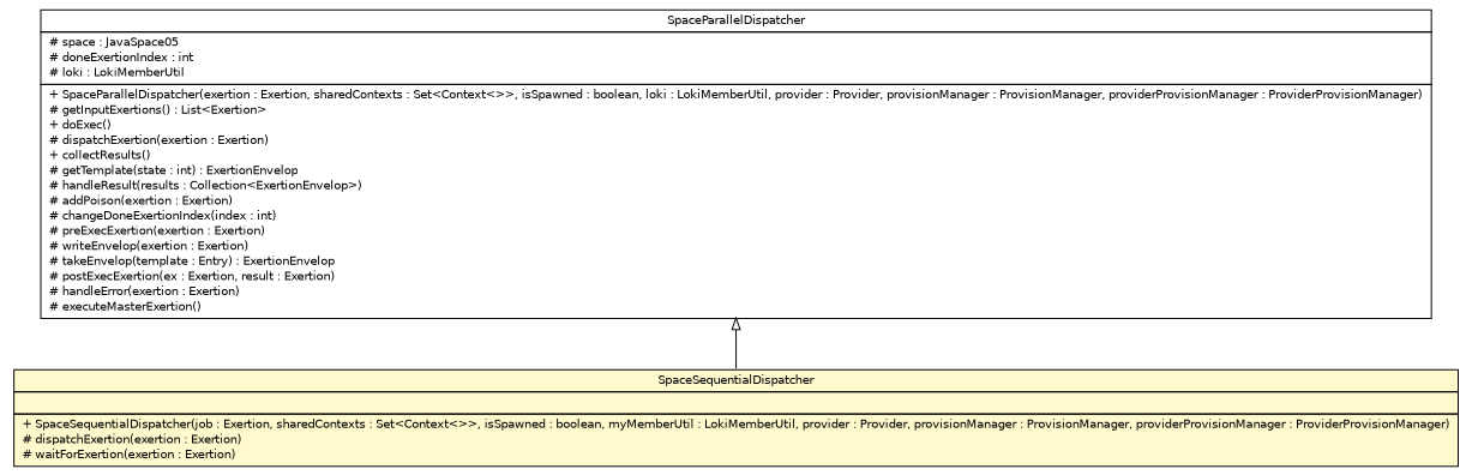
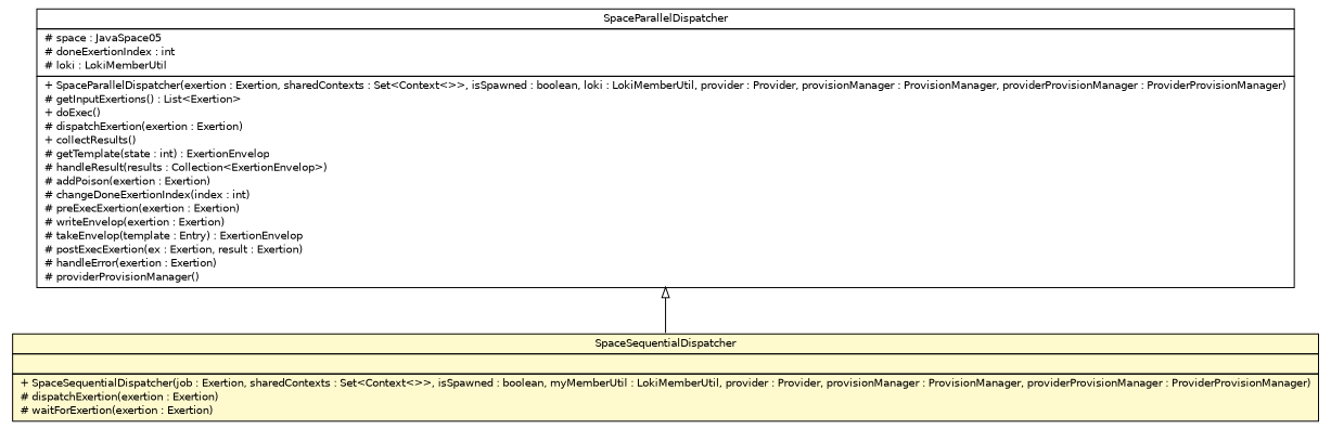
  digraph {
    nodesep=0.25
    ranksep=0.5
    node [fontcolor=black fontname=Helvetica fontsize=10.0 shape=plaintext]
    n1 [label=<<table title="sorcer.core.dispatch.SpaceSequentialDispatcher" border="0" cellborder="1" cellspacing="0" cellpadding="2" port="p" bgcolor="lemonChiffon" href="./SpaceSequentialDispatcher.html"> 		<tr><td><table border="0" cellspacing="0" cellpadding="1"> <tr><td align="center" balign="center"> SpaceSequentialDispatcher </td></tr> 		</table></td></tr> 		<tr><td><table border="0" cellspacing="0" cellpadding="1"> <tr><td align="left" balign="left">  </td></tr> 		</table></td></tr> 		<tr><td><table border="0" cellspacing="0" cellpadding="1"> <tr><td align="left" balign="left"> + SpaceSequentialDispatcher(job : Exertion, sharedContexts : Set&lt;Context&lt;&gt;&gt;, isSpawned : boolean, myMemberUtil : LokiMemberUtil, provider : Provider, provisionManager : ProvisionManager, providerProvisionManager : ProviderProvisionManager) </td></tr> <tr><td align="left" balign="left"> # dispatchExertion(exertion : Exertion) </td></tr> <tr><td align="left" balign="left"> # waitForExertion(exertion : Exertion) </td></tr> 		</table></td></tr> 		</table>>]
-   n2 [label=<<table title="sorcer.core.dispatch.SpaceParallelDispatcher" border="0" cellborder="1" cellspacing="0" cellpadding="2" port="p" href="./SpaceParallelDispatcher.html"> 		<tr><td><table border="0" cellspacing="0" cellpadding="1"> <tr><td align="center" balign="center"> SpaceParallelDispatcher </td></tr> 		</table></td></tr> 		<tr><td><table border="0" cellspacing="0" cellpadding="1"> <tr><td align="left" balign="left"> # space : JavaSpace05 </td></tr> <tr><td align="left" balign="left"> # doneExertionIndex : int </td></tr> <tr><td align="left" balign="left"> # loki : LokiMemberUtil </td></tr> 		</table></td></tr> 		<tr><td><table border="0" cellspacing="0" cellpadding="1"> <tr><td align="left" balign="left"> + SpaceParallelDispatcher(exertion : Exertion, sharedContexts : Set&lt;Context&lt;&gt;&gt;, isSpawned : boolean, loki : LokiMemberUtil, provider : Provider, provisionManager : ProvisionManager, providerProvisionManager : ProviderProvisionManager) </td></tr> <tr><td align="left" balign="left"> # getInputExertions() : List&lt;Exertion&gt; </td></tr> <tr><td align="left" balign="left"> + doExec() </td></tr> <tr><td align="left" balign="left"> # dispatchExertion(exertion : Exertion) </td></tr> <tr><td align="left" balign="left"> + collectResults() </td></tr> <tr><td align="left" balign="left"> # getTemplate(state : int) : ExertionEnvelop </td></tr> <tr><td align="left" balign="left"> # handleResult(results : Collection&lt;ExertionEnvelop&gt;) </td></tr> <tr><td align="left" balign="left"> # addPoison(exertion : Exertion) </td></tr> <tr><td align="left" balign="left"> # changeDoneExertionIndex(index : int) </td></tr> <tr><td align="left" balign="left"> # preExecExertion(exertion : Exertion) </td></tr> <tr><td align="left" balign="left"> # writeEnvelop(exertion : Exertion) </td></tr> <tr><td align="left" balign="left"> # takeEnvelop(template : Entry) : ExertionEnvelop </td></tr> <tr><td align="left" balign="left"> # postExecExertion(ex : Exertion, result : Exertion) </td></tr> <tr><td align="left" balign="left"> # handleError(exertion : Exertion) </td></tr> <tr><td align="left" balign="left"> # executeMasterExertion() </td></tr> 		</table></td></tr> 		</table>>]
+   n2 [label=<<table title="sorcer.core.dispatch.SpaceParallelDispatcher" border="0" cellborder="1" cellspacing="0" cellpadding="2" port="p" href="./SpaceParallelDispatcher.html"> 		<tr><td><table border="0" cellspacing="0" cellpadding="1"> <tr><td align="center" balign="center"> SpaceParallelDispatcher </td></tr> 		</table></td></tr> 		<tr><td><table border="0" cellspacing="0" cellpadding="1"> <tr><td align="left" balign="left"> # space : JavaSpace05 </td></tr> <tr><td align="left" balign="left"> # doneExertionIndex : int </td></tr> <tr><td align="left" balign="left"> # loki : LokiMemberUtil </td></tr> 		</table></td></tr> 		<tr><td><table border="0" cellspacing="0" cellpadding="1"> <tr><td align="left" balign="left"> + SpaceParallelDispatcher(exertion : Exertion, sharedContexts : Set&lt;Context&lt;&gt;&gt;, isSpawned : boolean, loki : LokiMemberUtil, provider : Provider, provisionManager : ProvisionManager, providerProvisionManager : ProviderProvisionManager) </td></tr> <tr><td align="left" balign="left"> # getInputExertions() : List&lt;Exertion&gt; </td></tr> <tr><td align="left" balign="left"> + doExec() </td></tr> <tr><td align="left" balign="left"> # dispatchExertion(exertion : Exertion) </td></tr> <tr><td align="left" balign="left"> + collectResults() </td></tr> <tr><td align="left" balign="left"> # getTemplate(state : int) : ExertionEnvelop </td></tr> <tr><td align="left" balign="left"> # handleResult(results : Collection&lt;ExertionEnvelop&gt;) </td></tr> <tr><td align="left" balign="left"> # addPoison(exertion : Exertion) </td></tr> <tr><td align="left" balign="left"> # changeDoneExertionIndex(index : int) </td></tr> <tr><td align="left" balign="left"> # preExecExertion(exertion : Exertion) </td></tr> <tr><td align="left" balign="left"> # writeEnvelop(exertion : Exertion) </td></tr> <tr><td align="left" balign="left"> # takeEnvelop(template : Entry) : ExertionEnvelop </td></tr> <tr><td align="left" balign="left"> # postExecExertion(ex : Exertion, result : Exertion) </td></tr> <tr><td align="left" balign="left"> # handleError(exertion : Exertion) </td></tr> <tr><td align="left" balign="left"> # providerProvisionManager() </td></tr> 		</table></td></tr> 		</table>>]
    n2 -> n1 [arrowtail=empty dir=back fontname=Helvetica fontsize=10 headport=p labelfontname=Helvetica labelfontsize=10 tailport=p]
  }
